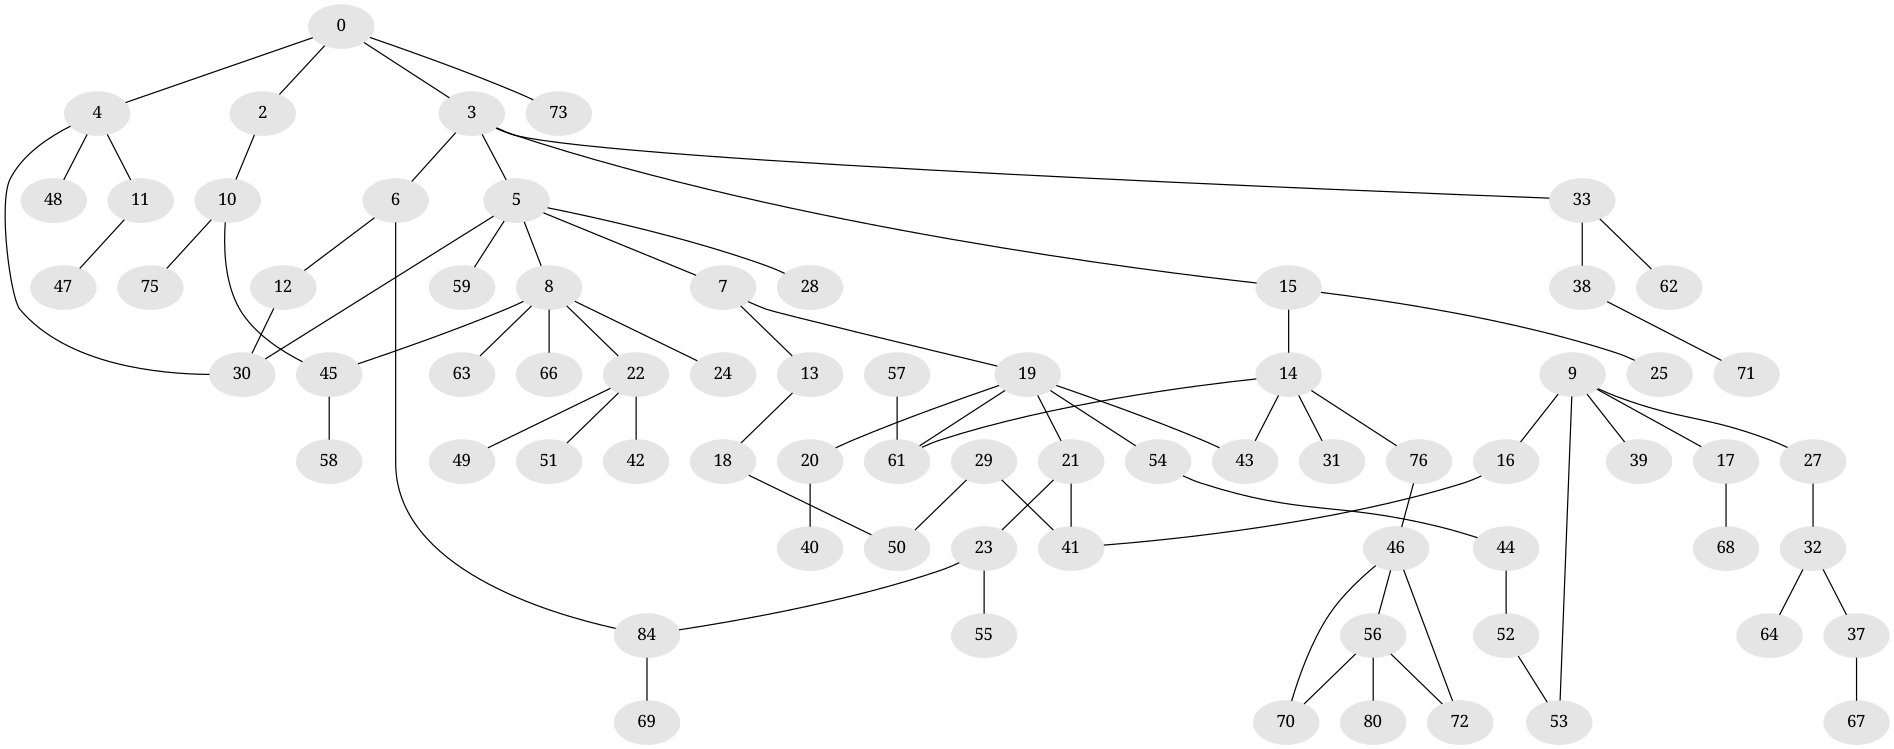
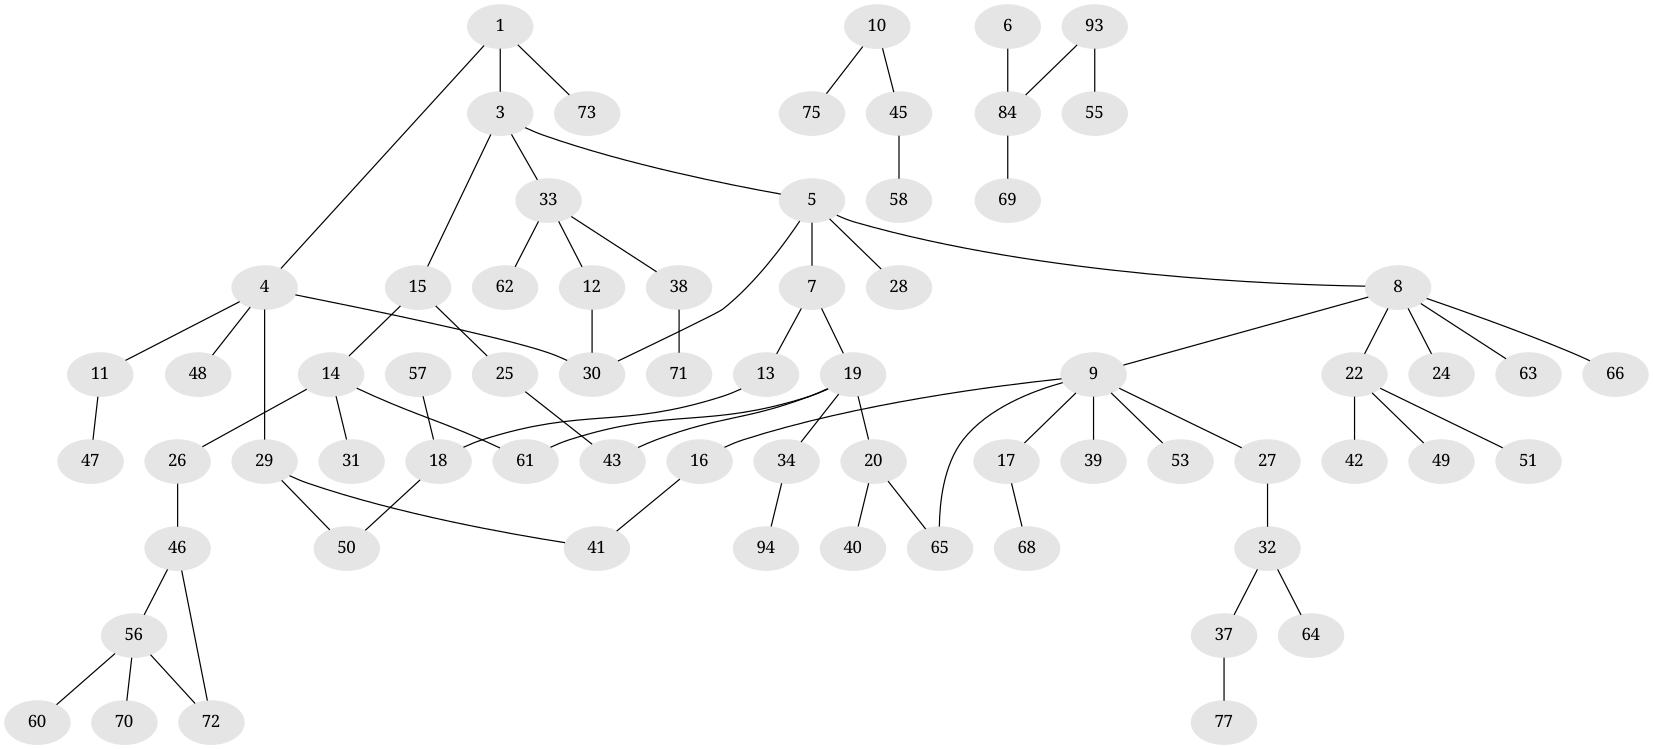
  graph {
    fontname="Noto Serif"
    node [color=gray90 fontname="Noto Serif" style=filled]
    edge [fontname="Noto Serif"]
-   1 [label=0]
-   2
+   1
    3
    4
    73
    10
    5
    6
    15
    33
    11
    29
    30
    48
    14
-   26 [label=76]
+   26
    31
    61
    n19 [label=75]
    45
    7
    8
    28
-   59
    12
    n26 [label=84]
    25
    38
    62
    47
    41
    50
    13
    19
    9
    22
    24
    63
    66
    69
    18
    20
-   21
-   34 [label=54]
+   34
    43
    16
    17
    27
    39
    53
+   65
    42
    49
    51
    68
    32
    58
    46
    40
-   23
-   44
+   23 [label=93]
+   44 [label=94]
    55
    57
    56
    70
    72
    37
    64
-   67
+   67 [label=77]
    71
-   52
-   60 [label=80]
-   1 -- 2
+   60
    1 -- 3
    1 -- 4
    1 -- 73
-   2 -- 10
    3 -- 5
-   3 -- 6
    3 -- 15
    3 -- 33
    4 -- 11
+   4 -- 29
    4 -- 30
    4 -- 48
    10 -- n19
    10 -- 45
    5 -- 30
    5 -- 7
    5 -- 8
    5 -- 28
-   5 -- 59
-   6 -- 12
+   33 -- 12
    6 -- n26
    15 -- 14
    15 -- 25
    33 -- 38
    33 -- 62
    11 -- 47
    29 -- 41
    29 -- 50
    14 -- 26
    14 -- 31
    14 -- 61
    26 -- 46
    45 -- 58
    7 -- 13
    7 -- 19
-   8 -- 45
+   8 -- 9
    8 -- 22
    8 -- 24
    8 -- 63
    8 -- 66
    12 -- 30
    n26 -- 69
-   14 -- 43
+   25 -- 43
    38 -- 71
    13 -- 18
    19 -- 61
    19 -- 20
-   19 -- 21
    19 -- 34
    19 -- 43
    9 -- 16
    9 -- 17
    9 -- 27
    9 -- 39
    9 -- 53
+   9 -- 65
    22 -- 42
    22 -- 49
    22 -- 51
    18 -- 50
+   20 -- 65
    20 -- 40
-   21 -- 41
-   21 -- 23
    34 -- 44
    16 -- 41
    17 -- 68
    27 -- 32
    32 -- 37
    32 -- 64
    46 -- 56
-   46 -- 70
    46 -- 72
    23 -- n26
    23 -- 55
-   44 -- 52
-   57 -- 61
+   57 -- 18
    56 -- 70
    56 -- 72
    56 -- 60
    37 -- 67
-   52 -- 53
  }
